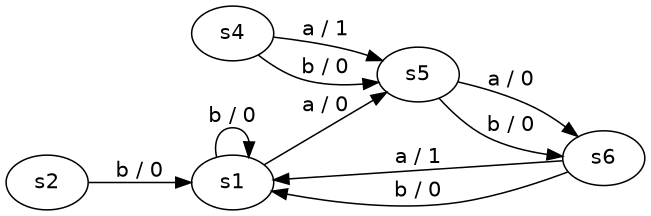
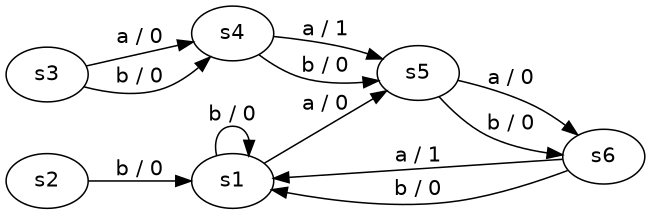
  digraph {
    fontname="DejaVu Sans"
    rankdir=LR
    node [fontname="DejaVu Sans"]
    edge [fontname="DejaVu Sans"]
    s1
    s5
    s2
+   s3
    s4
    s6
    s1 -> s1 [label="b / 0"]
    s1 -> s5 [label="a / 0"]
    s5 -> s6 [label="a / 0"]
    s5 -> s6 [label="b / 0"]
    s2 -> s1 [label="b / 0"]
+   s3 -> s4 [label="a / 0"]
+   s3 -> s4 [label="b / 0"]
    s4 -> s5 [label="a / 1"]
    s4 -> s5 [label="b / 0"]
    s6 -> s1 [label="a / 1"]
    s6 -> s1 [label="b / 0"]
  }
